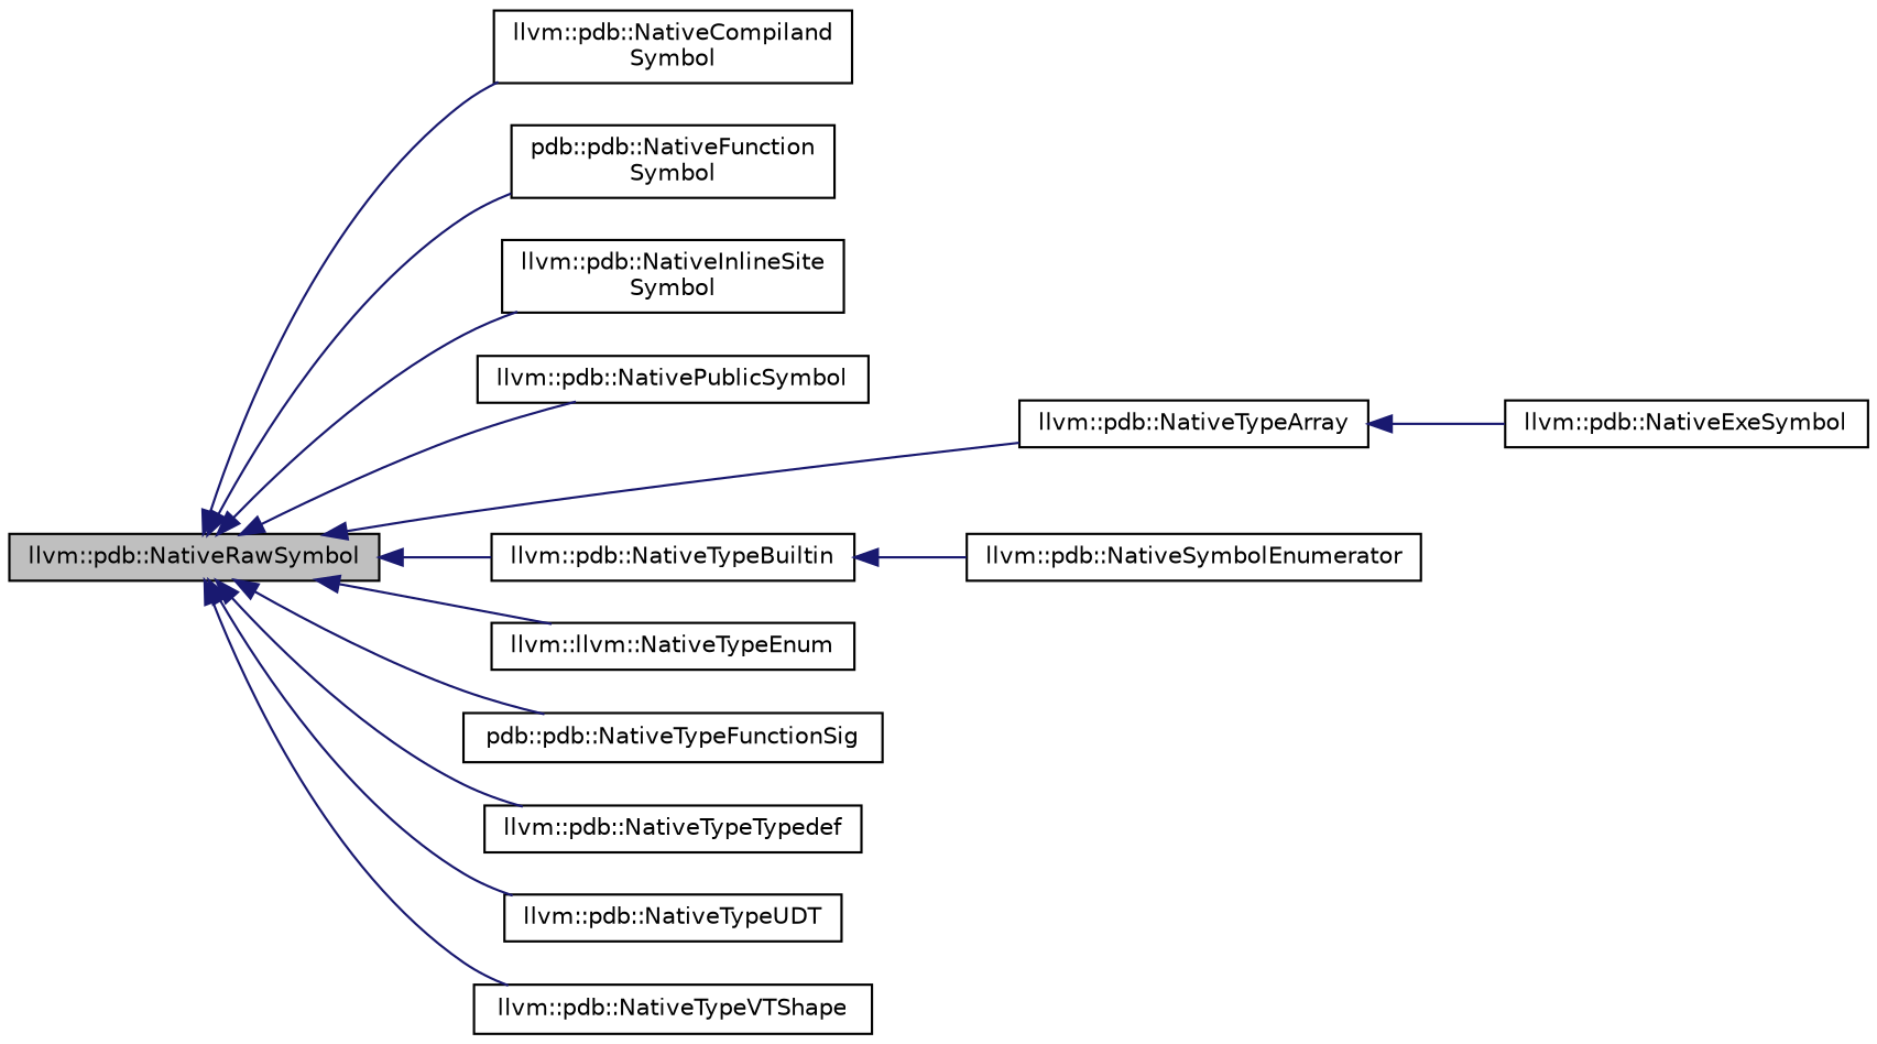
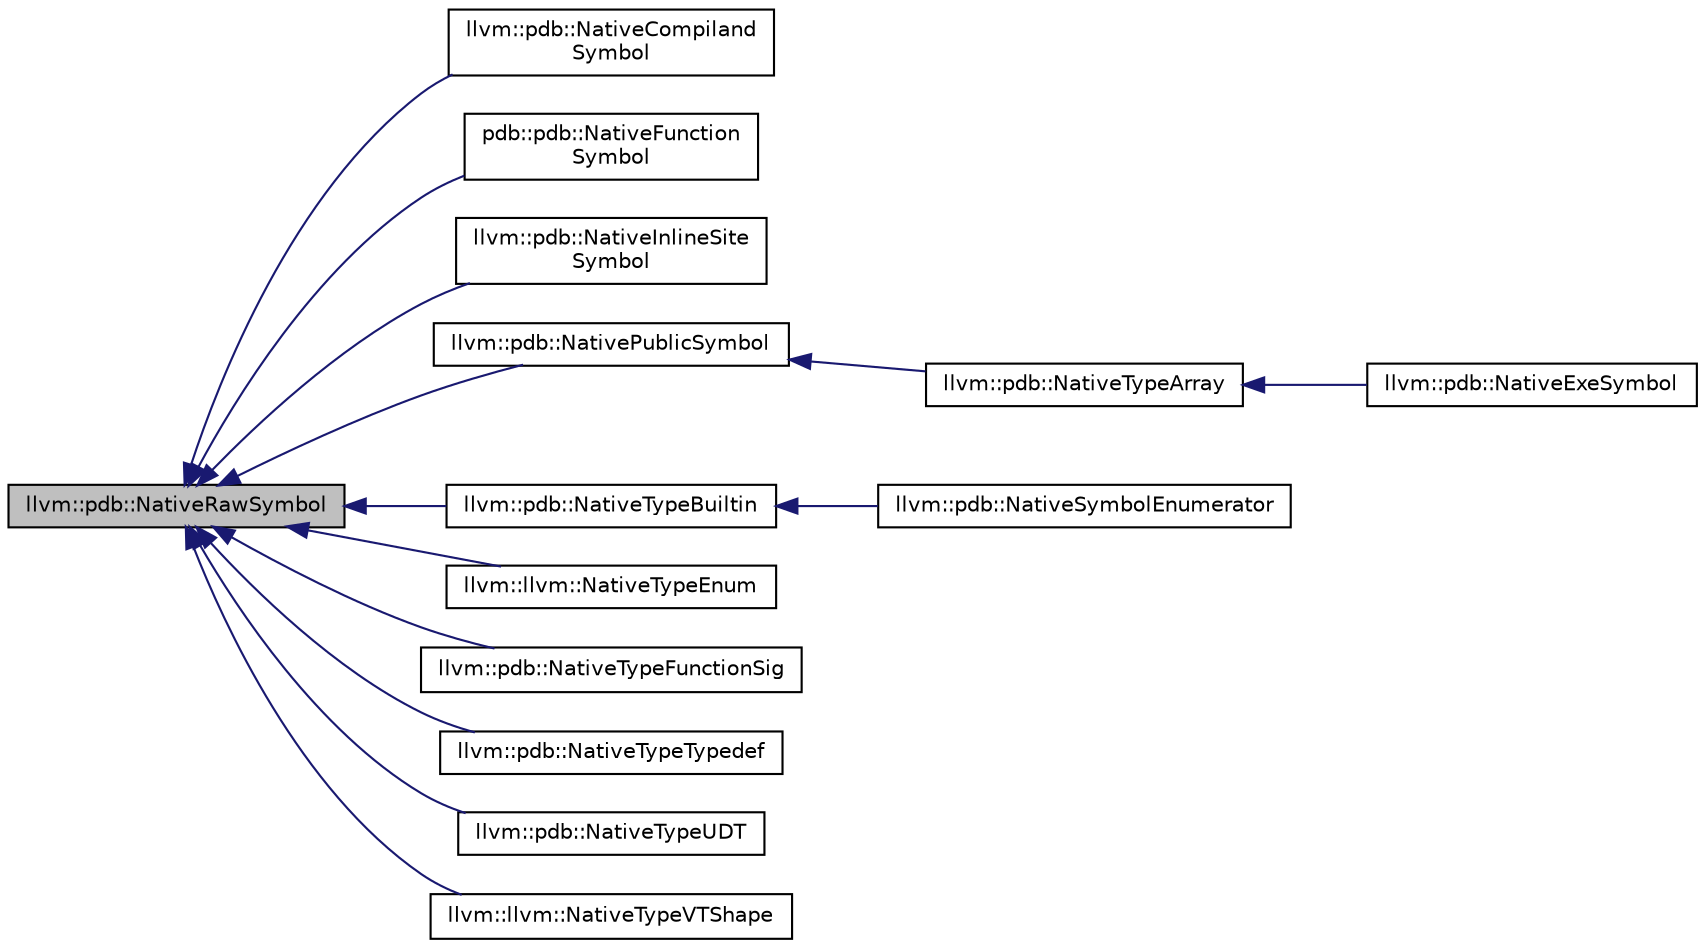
  digraph {
    rankdir=LR
    node [color=black fontname=Helvetica fontsize=10 shape=record]
    edge [color=midnightblue dir=back fontname=Helvetica fontsize=10 labelfontname=Helvetica labelfontsize=10 style=solid]
    n1 [fillcolor=grey75 fontcolor=black height=0.2 label="llvm::pdb::NativeRawSymbol" style=filled width=0.4]
    n2 [height=0.2 label="llvm::pdb::NativeCompiland\lSymbol" width=0.4]
    n3 [height=0.2 label="pdb::pdb::NativeFunction\lSymbol" width=0.4]
    n4 [height=0.2 label="llvm::pdb::NativeInlineSite\lSymbol" width=0.4]
    n5 [height=0.2 label="llvm::pdb::NativePublicSymbol" width=0.4]
    n6 [height=0.2 label="llvm::pdb::NativeTypeArray" width=0.4]
    n7 [height=0.2 label="llvm::pdb::NativeTypeBuiltin" width=0.4]
    n8 [height=0.2 label="llvm::llvm::NativeTypeEnum" width=0.4]
-   n9 [height=0.2 label="pdb::pdb::NativeTypeFunctionSig" width=0.4]
+   n9 [height=0.2 label="llvm::pdb::NativeTypeFunctionSig" width=0.4]
    n10 [height=0.2 label="llvm::pdb::NativeTypeTypedef" width=0.4]
    n11 [height=0.2 label="llvm::pdb::NativeTypeUDT" width=0.4]
-   n12 [height=0.2 label="llvm::pdb::NativeTypeVTShape" width=0.4]
+   n12 [height=0.2 label="llvm::llvm::NativeTypeVTShape" width=0.4]
    n13 [height=0.2 label="llvm::pdb::NativeExeSymbol" width=0.4]
    n14 [height=0.2 label="llvm::pdb::NativeSymbolEnumerator" width=0.4]
    n1 -> n2
    n1 -> n3
    n1 -> n4
    n1 -> n5
-   n1 -> n6
+   n5 -> n6
    n1 -> n7
    n1 -> n8
    n1 -> n9
    n1 -> n10
    n1 -> n11
    n1 -> n12
    n6 -> n13
    n7 -> n14
  }
